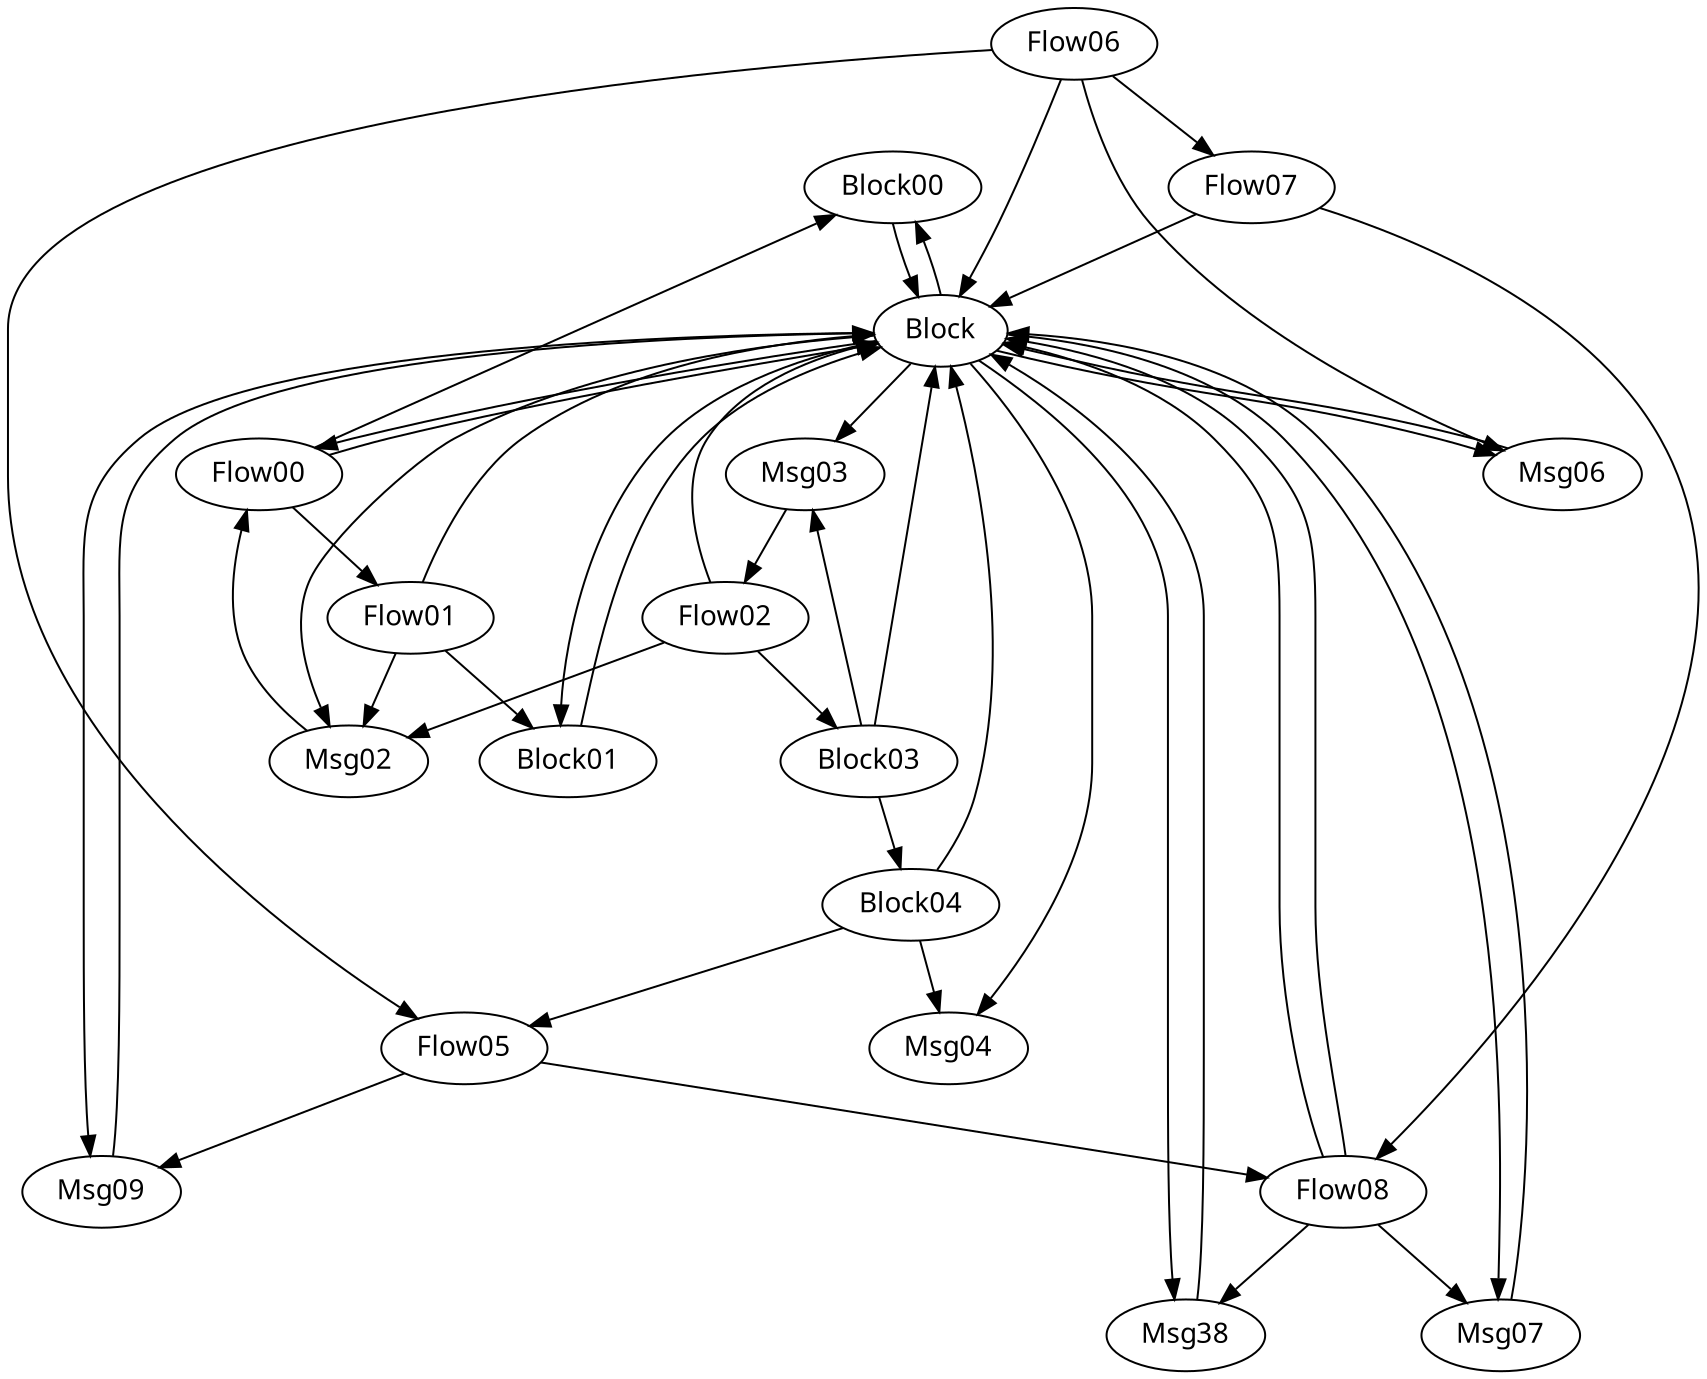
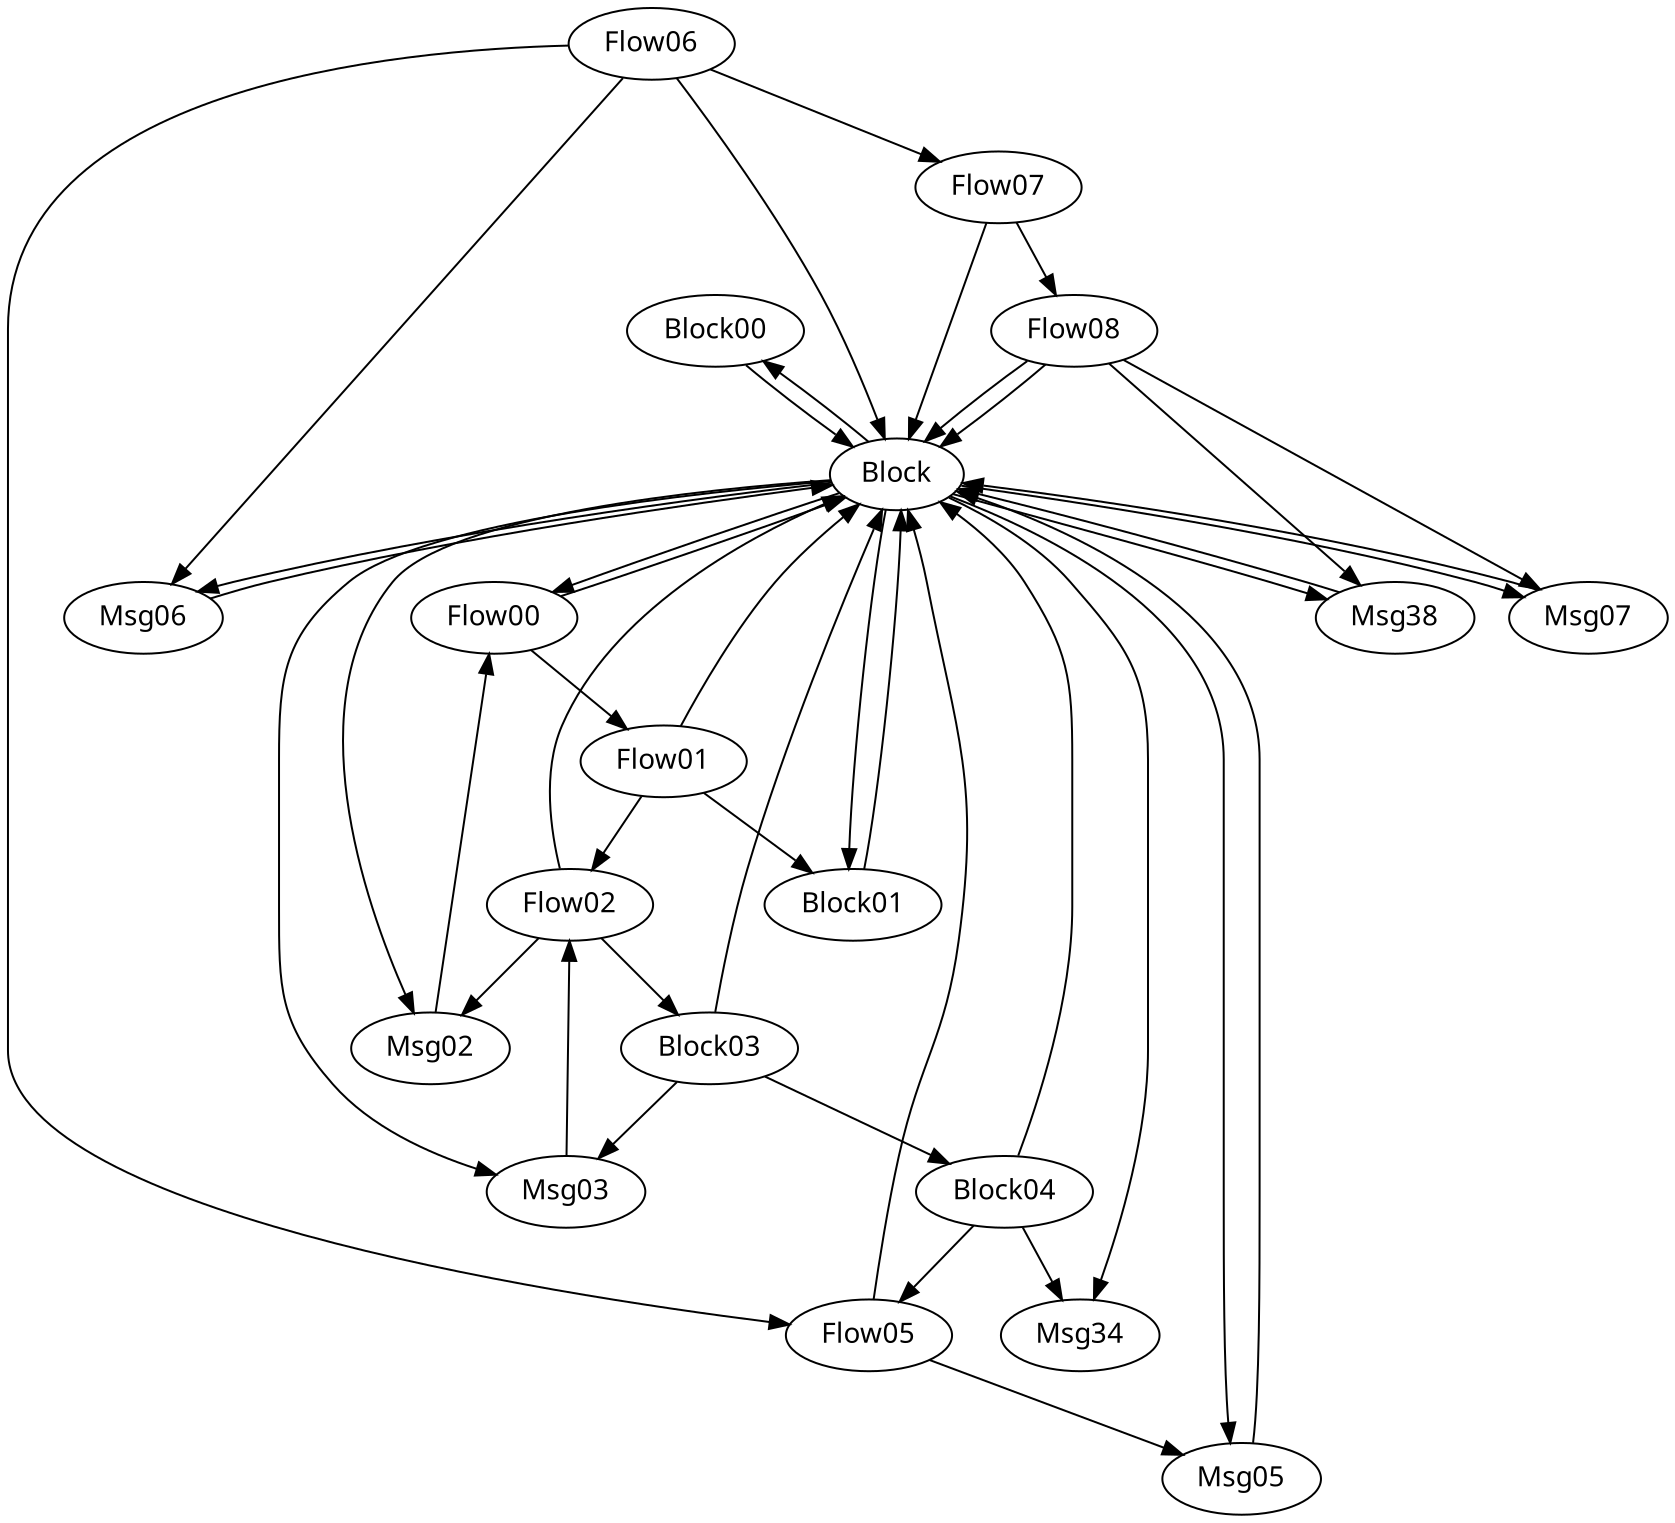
  digraph {
    fontname="Noto Sans"
    node [cpu=0 fid=1 fontname="Noto Sans" pattern="P-altdst-flow-9" toffs=0 tvalid=0 type=tmsg vabs=0]
    edge [fontname="Noto Sans" type=defdst]
    n1 [evtno=10 label=Block00 par=0]
    Block [patexit=1 qhi=1 qil=1 qlo=1 tperiod=10000000 type=block]
    n3 [evtno=11 label=Block01 par=1]
    Msg02 [evtno=12 par=2]
    Msg03 [evtno=13 par=3]
-   Msg04 [evtno=14 par=4]
-   Msg05 [evtno=15 par=5 label=Msg09]
+   Msg04 [evtno=14 par=4 label=Msg34]
+   Msg05 [evtno=15 par=5]
    Msg06 [evtno=16 par=6]
    Msg07 [evtno=17 par=7]
    n10 [evtno=18 label=Msg38 par=8]
    Flow00 [patentry=1 prio=0 qty=1 type=flow]
    Flow02 [prio=0 qty=1 type=flow]
    Flow01 [prio=0 qty=1 type=flow]
    n14 [label=Block03 prio=0 qty=1 type=flow]
    n15 [label=Block04 prio=1 qty=1 type=flow]
    Flow05 [prio=1 qty=1 type=flow]
    Flow06 [prio=1 qty=1 type=flow]
    Flow07 [prio=1 qty=1 type=flow]
    Flow08 [prio=2 qty=1 type=flow]
    n1 -> Block
    Block -> n1 [type=altdst]
    Block -> n3 [type=altdst]
    Block -> Msg02 [type=altdst]
    Block -> Msg03 [type=altdst]
    Block -> Msg04 [type=altdst]
    Block -> Msg05 [type=altdst]
    Block -> Msg06 [type=altdst]
    Block -> Msg07 [type=altdst]
    Block -> n10 [type=altdst]
    Block -> Flow00
    n3 -> Block
    Msg02 -> Flow00
    Msg03 -> Flow02
    Msg05 -> Block
    Msg06 -> Block
    Msg07 -> Block
    n10 -> Block
-   Flow00 -> n1 [type=flowdst]
    Flow00 -> Block [type=target]
    Flow00 -> Flow01
    Flow02 -> Block [type=target]
    Flow02 -> Msg02 [type=flowdst]
    Flow02 -> n14
    Flow01 -> Block [type=target]
    Flow01 -> n3 [type=flowdst]
-   Flow01 -> Msg02
+   Flow01 -> Flow02
    n14 -> Block [type=target]
    n14 -> Msg03 [type=flowdst]
    n14 -> n15
    n15 -> Block [type=target]
    n15 -> Msg04 [type=flowdst]
    n15 -> Flow05
-   Flow05 -> Flow08 [type=target]
+   Flow05 -> Block [type=target]
    Flow05 -> Msg05 [type=flowdst]
    Flow06 -> Block [type=target]
    Flow06 -> Msg06 [type=flowdst]
    Flow06 -> Flow05
    Flow06 -> Flow07
    Flow07 -> Block [type=target]
    Flow07 -> Flow08
    Flow08 -> Block
    Flow08 -> Block [type=target]
    Flow08 -> Msg07 [type=flowdst]
    Flow08 -> n10 [type=flowdst]
  }
